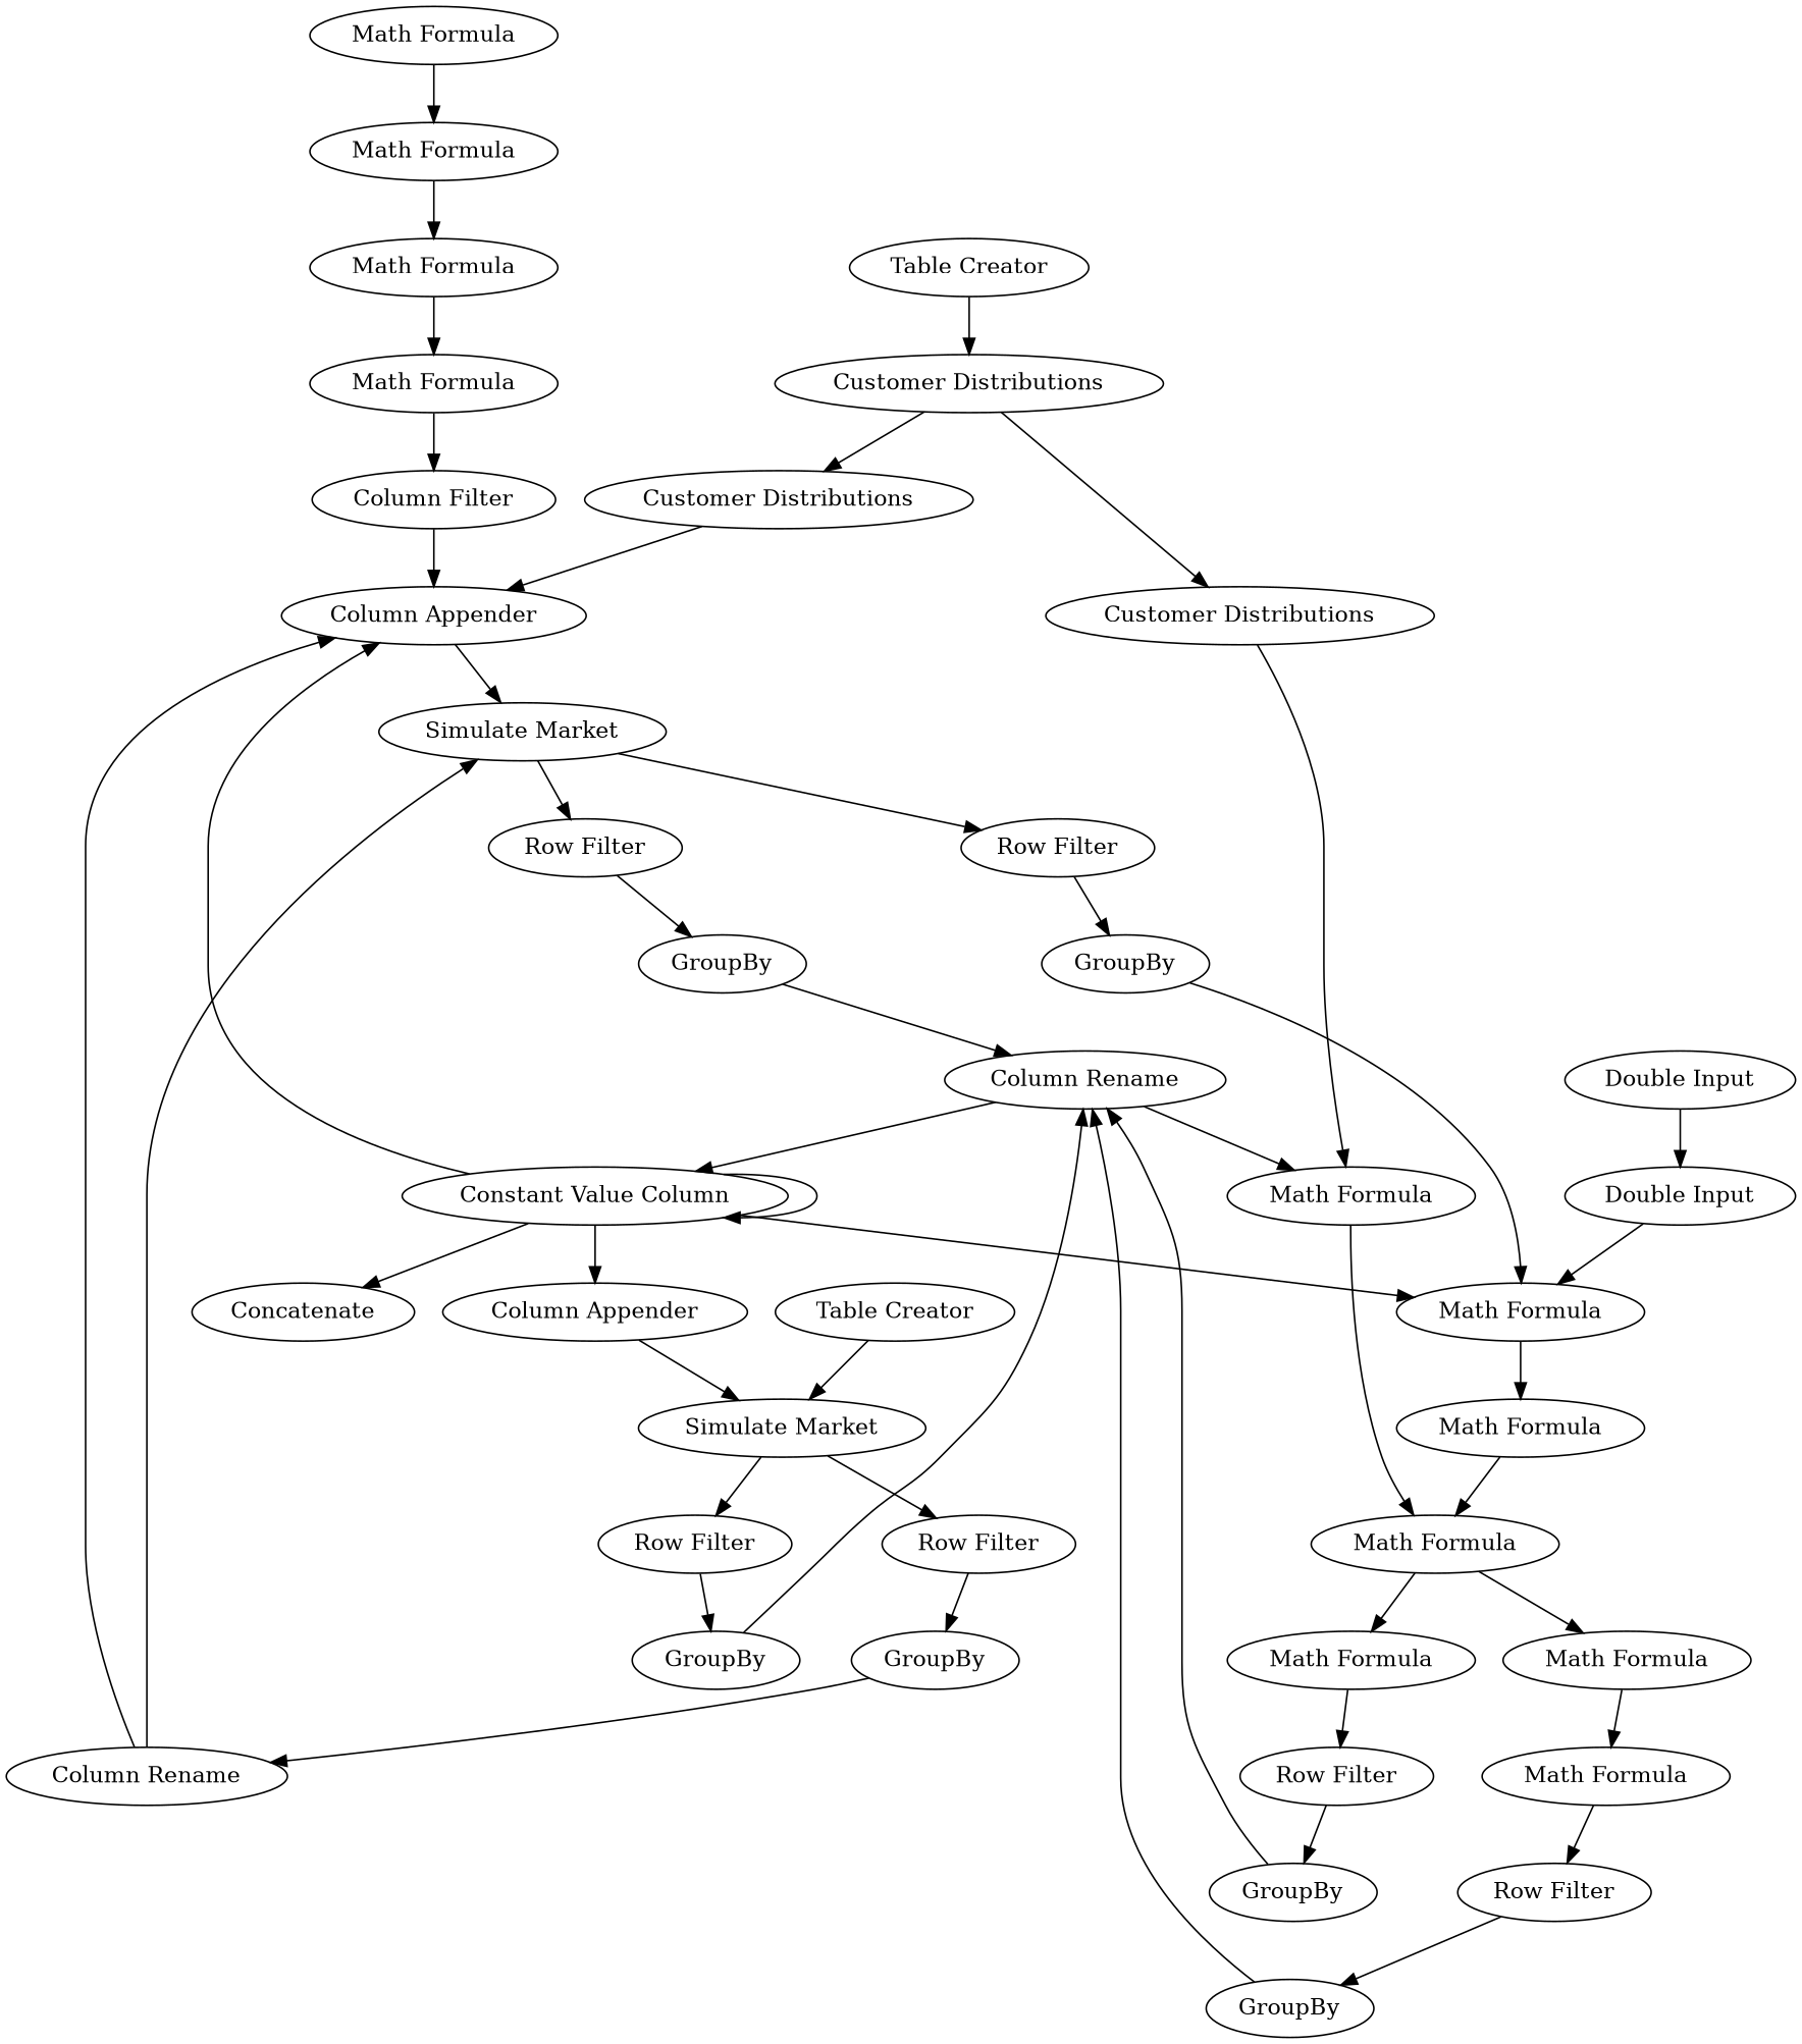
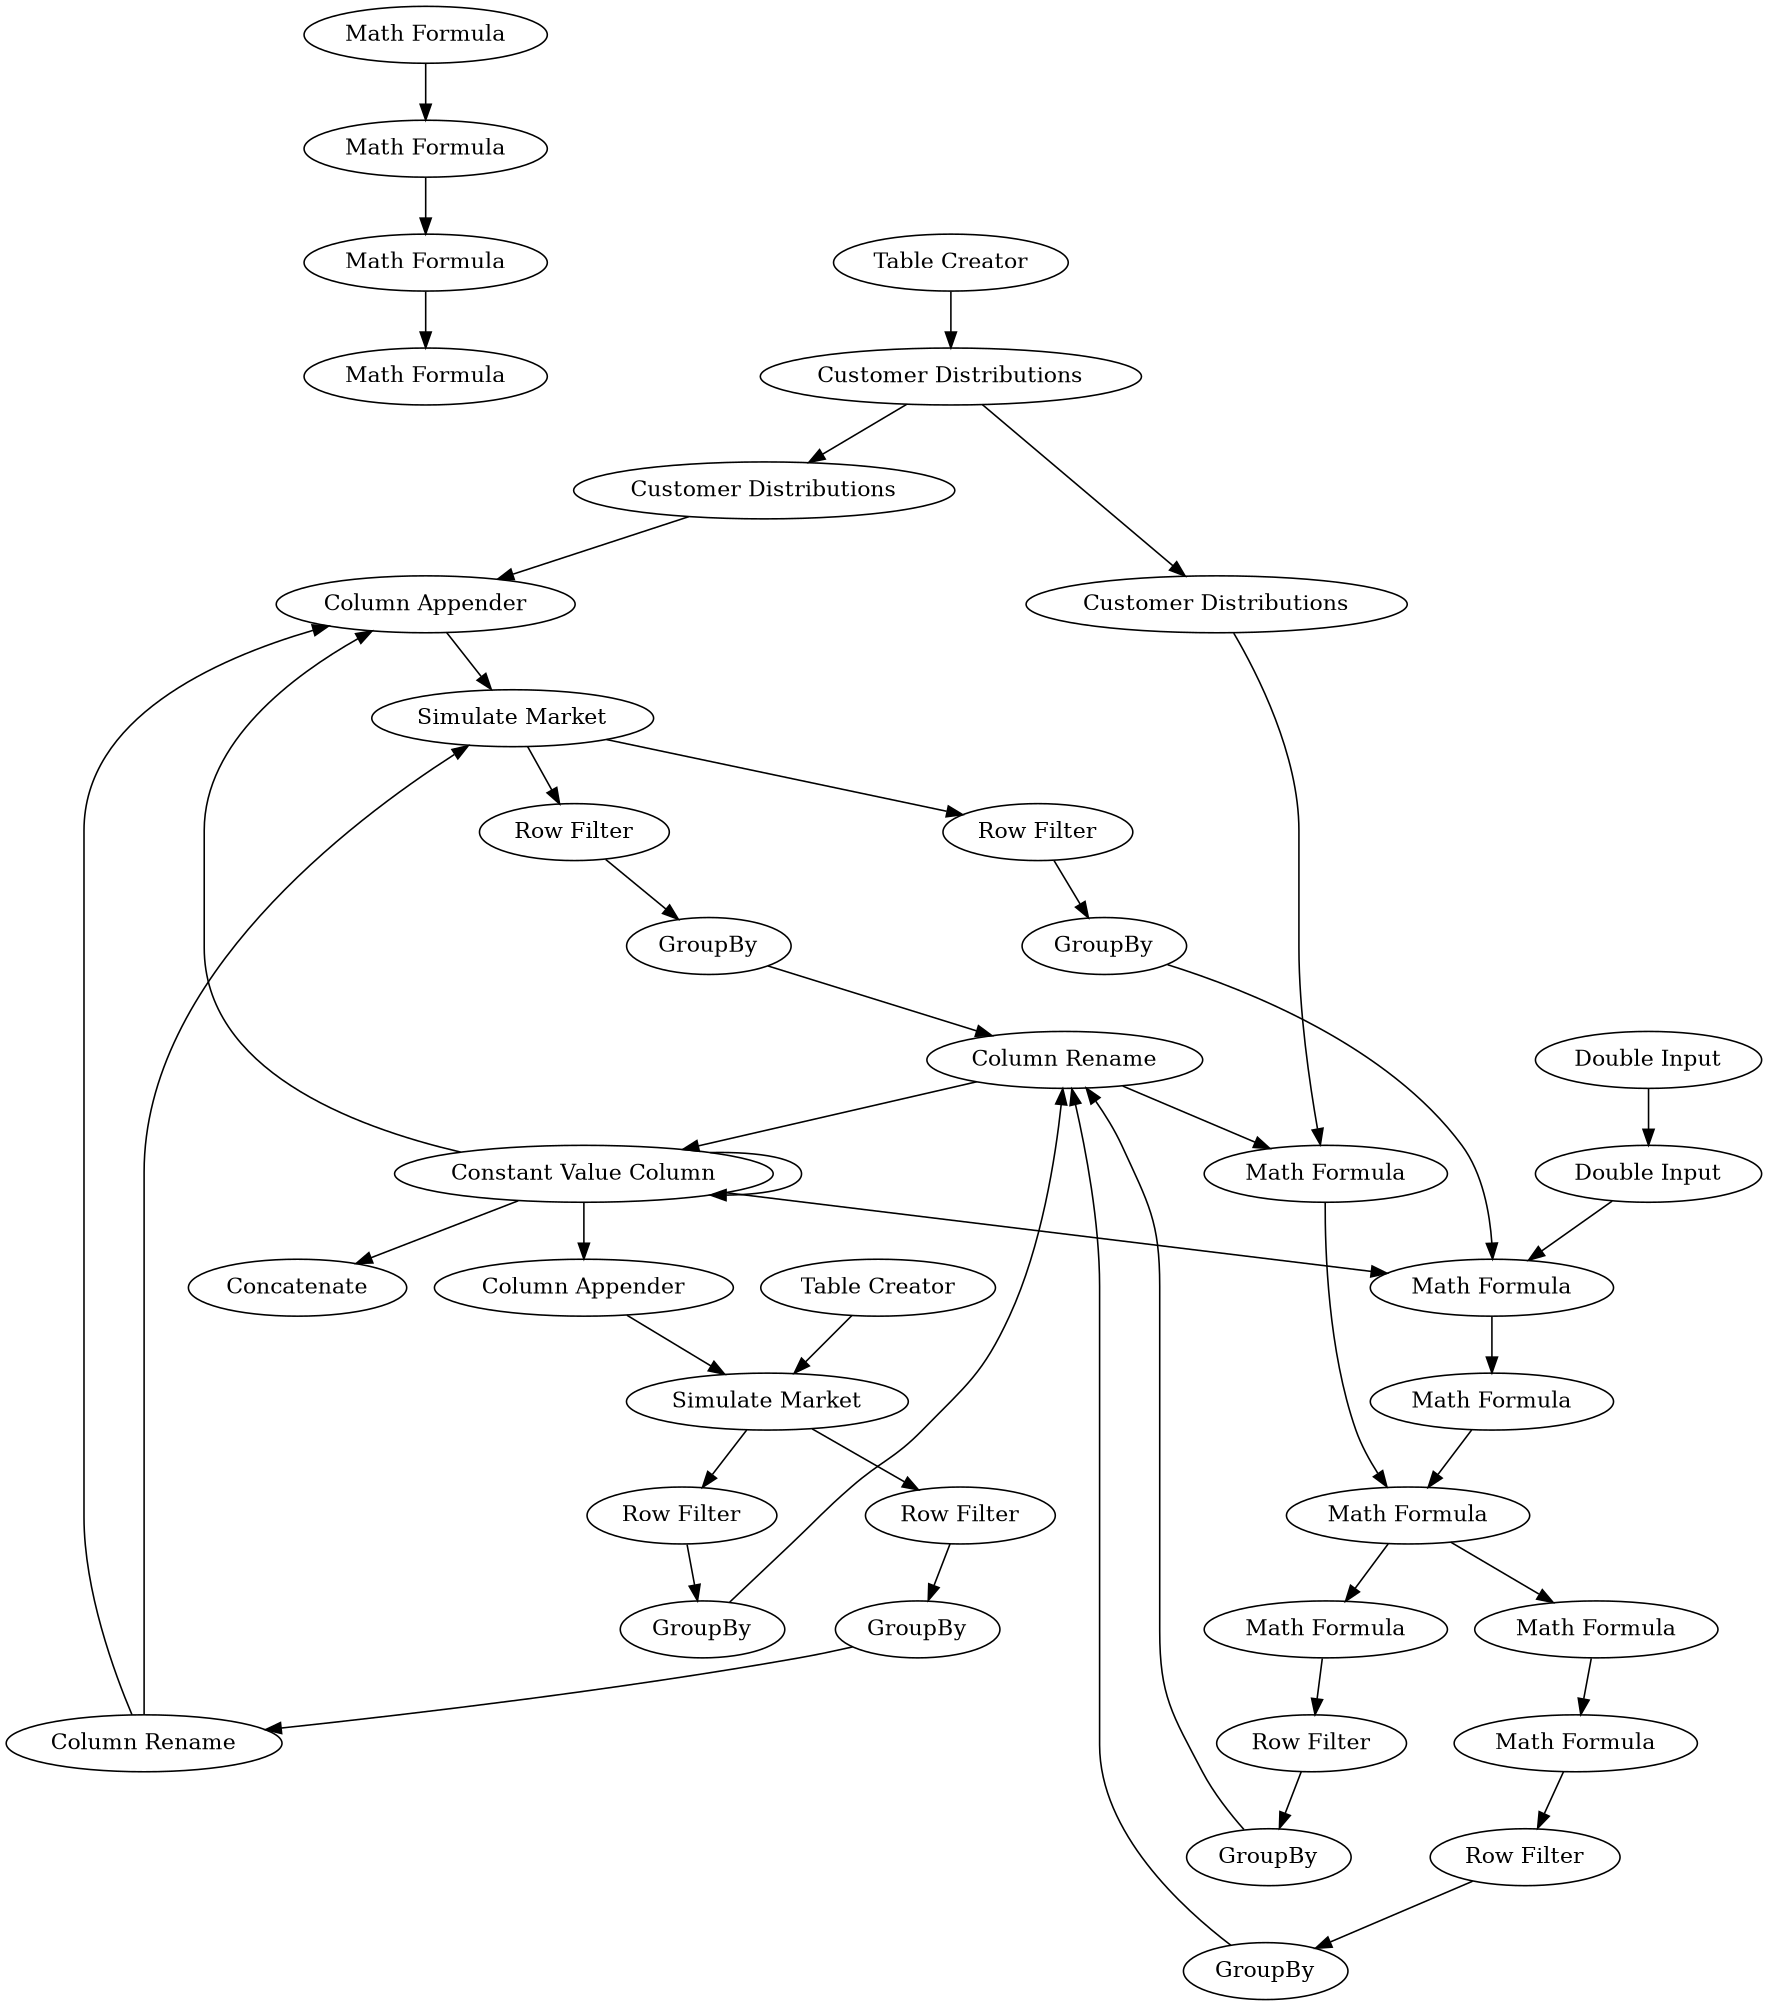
  digraph {
    rankdir=TB
    n1 [label="Customer Distributions"]
    n2 [label="Customer Distributions"]
    n3 [label="Customer Distributions"]
    n4 [label="Column Appender"]
    n5 [label="Math Formula"]
    n6 [label="Simulate Market"]
    n7 [label="Double Input"]
    n8 [label="Double Input"]
    n9 [label="Math Formula"]
    n10 [label="Math Formula"]
    n11 [label="Math Formula"]
    n12 [label="Row Filter"]
    n13 [label=GroupBy]
    n14 [label="Column Rename"]
    n15 [label="Row Filter"]
    n16 [label="Row Filter"]
    n17 [label=GroupBy]
    n18 [label=GroupBy]
    n19 [label="Math Formula"]
    n20 [label="Math Formula"]
    n21 [label=GroupBy]
    n22 [label="Constant Value Column"]
    n23 [label="Column Appender"]
    n24 [label=Concatenate]
    n25 [label=GroupBy]
    n26 [label="Math Formula"]
    n27 [label="Row Filter"]
    n28 [label="Simulate Market"]
    n29 [label="Row Filter"]
    n30 [label="Row Filter"]
    n31 [label=GroupBy]
    n32 [label="Column Rename"]
    n33 [label="Math Formula"]
    n34 [label="Math Formula"]
    n35 [label="Math Formula"]
    n36 [label="Math Formula"]
    n37 [label="Table Creator"]
-   n38 [label="Column Filter"]
    n39 [label="Table Creator"]
    n1 -> n2
    n1 -> n3
    n2 -> n4
    n3 -> n5
    n4 -> n6
    n5 -> n19
    n6 -> n15
    n6 -> n16
    n7 -> n8
    n8 -> n9
    n9 -> n10
    n10 -> n19
    n11 -> n12
    n12 -> n13
    n13 -> n14
    n14 -> n5
    n14 -> n22
    n15 -> n17
    n16 -> n18
    n17 -> n14
    n18 -> n9
    n19 -> n11
    n19 -> n20
    n20 -> n26
    n21 -> n14
    n22 -> n4
    n22 -> n9
    n22 -> n22
    n22 -> n23
    n22 -> n24
    n23 -> n28
    n25 -> n14
    n26 -> n27
    n27 -> n21
    n28 -> n29
    n28 -> n30
    n29 -> n31
    n30 -> n25
    n31 -> n32
    n32 -> n4
    n32 -> n6
    n33 -> n34
    n34 -> n35
    n35 -> n36
-   n36 -> n38
    n37 -> n1
-   n38 -> n4
    n39 -> n28
  }
